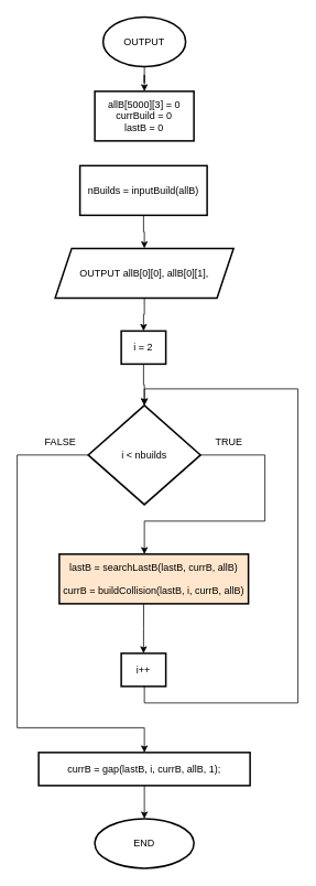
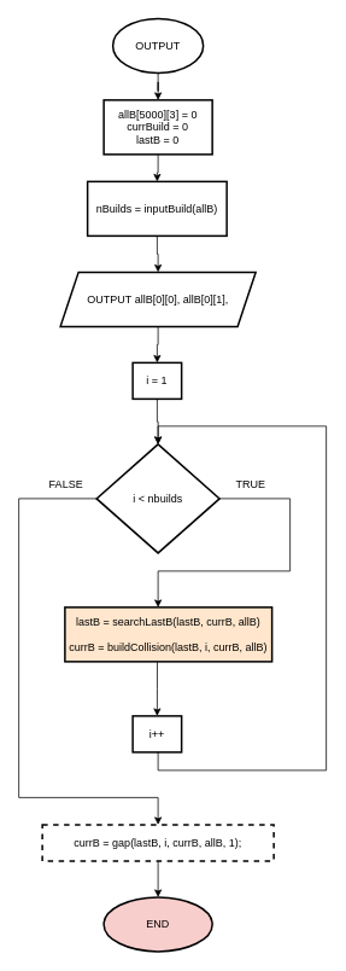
  <mxCell id="0" />
  <mxCell id="1" parent="0" />
  <mxCell id="2" value="" style="edgeStyle=orthogonalEdgeStyle;rounded=0;orthogonalLoop=1;jettySize=auto;html=1;" parent="1" source="3" target="5" edge="1"><mxGeometry relative="1" as="geometry" /></mxCell>
  <mxCell id="3" value="OUTPUT" style="strokeWidth=2;html=1;shape=mxgraph.flowchart.start_1;whiteSpace=wrap;" parent="1" vertex="1"><mxGeometry x="124" y="20" width="100" height="60" as="geometry" /></mxCell>
+ <mxCell id="4" value="" style="edgeStyle=orthogonalEdgeStyle;rounded=0;orthogonalLoop=1;jettySize=auto;html=1;" parent="1" source="5" target="7" edge="1"><mxGeometry relative="1" as="geometry" /></mxCell>
  <mxCell id="5" value="allB[5000][3] = 0&lt;br&gt;currBuild = 0&lt;br&gt;lastB = 0" style="whiteSpace=wrap;html=1;strokeWidth=2;" parent="1" vertex="1"><mxGeometry x="114" y="110" width="120" height="60" as="geometry" /></mxCell>
  <mxCell id="6" value="" style="edgeStyle=orthogonalEdgeStyle;rounded=0;orthogonalLoop=1;jettySize=auto;html=1;fontSize=24;" edge="1" parent="1" source="7" target="23"><mxGeometry relative="1" as="geometry" /></mxCell>
  <mxCell id="7" value="nBuilds = inputBuild(allB)" style="whiteSpace=wrap;html=1;strokeWidth=2;" parent="1" vertex="1"><mxGeometry x="96" y="200" width="154" height="60" as="geometry" /></mxCell>
  <mxCell id="8" value="" style="edgeStyle=orthogonalEdgeStyle;rounded=0;orthogonalLoop=1;jettySize=auto;html=1;" edge="1" parent="1" source="9" target="12"><mxGeometry relative="1" as="geometry" /></mxCell>
- <mxCell id="9" value="i = 2" style="whiteSpace=wrap;html=1;strokeWidth=2;" vertex="1" parent="1"><mxGeometry x="146" y="400" width="54" height="40" as="geometry" /></mxCell>
+ <mxCell id="9" value="i = 1" style="whiteSpace=wrap;html=1;strokeWidth=2;" vertex="1" parent="1"><mxGeometry x="146" y="400" width="54" height="40" as="geometry" /></mxCell>
  <mxCell id="10" value="" style="edgeStyle=orthogonalEdgeStyle;rounded=0;orthogonalLoop=1;jettySize=auto;html=1;" edge="1" parent="1" source="12" target="14"><mxGeometry relative="1" as="geometry"><Array as="points"><mxPoint x="320" y="550" /><mxPoint x="320" y="630" /><mxPoint x="174" y="630" /></Array></mxGeometry></mxCell>
  <mxCell id="11" style="edgeStyle=orthogonalEdgeStyle;rounded=0;orthogonalLoop=1;jettySize=auto;html=1;entryX=0.5;entryY=0;entryDx=0;entryDy=0;" edge="1" parent="1" source="12" target="20"><mxGeometry relative="1" as="geometry"><mxPoint x="60" y="950" as="targetPoint" /><Array as="points"><mxPoint x="20" y="550" /><mxPoint x="20" y="880" /><mxPoint x="174" y="880" /></Array></mxGeometry></mxCell>
  <mxCell id="12" value="i &amp;lt; nbuilds" style="rhombus;whiteSpace=wrap;html=1;strokeWidth=2;" vertex="1" parent="1"><mxGeometry x="106" y="490" width="136" height="120" as="geometry" /></mxCell>
  <mxCell id="13" style="edgeStyle=orthogonalEdgeStyle;rounded=0;orthogonalLoop=1;jettySize=auto;html=1;entryX=0.5;entryY=0;entryDx=0;entryDy=0;exitX=0.446;exitY=1.007;exitDx=0;exitDy=0;exitPerimeter=0;" edge="1" parent="1" source="14" target="18"><mxGeometry relative="1" as="geometry" /></mxCell>
  <mxCell id="14" value="lastB = searchLastB(lastB, currB, allB)&lt;br&gt;&lt;br&gt;currB = buildCollision(lastB, i, currB, allB)" style="whiteSpace=wrap;strokeWidth=2;html=1;fillColor=#ffe6cc;" vertex="1" parent="1"><mxGeometry x="71" y="670" width="229" height="60" as="geometry" /></mxCell>
  <mxCell id="15" value="TRUE" style="text;html=1;resizable=0;autosize=1;align=center;verticalAlign=middle;points=[];fillColor=none;strokeColor=none;rounded=0;" vertex="1" parent="1"><mxGeometry x="251" y="525" width="50" height="20" as="geometry" /></mxCell>
  <mxCell id="16" value="FALSE" style="text;html=1;resizable=0;autosize=1;align=center;verticalAlign=middle;points=[];fillColor=none;strokeColor=none;rounded=0;" vertex="1" parent="1"><mxGeometry x="47" y="525" width="50" height="20" as="geometry" /></mxCell>
  <mxCell id="17" style="edgeStyle=orthogonalEdgeStyle;rounded=0;orthogonalLoop=1;jettySize=auto;html=1;exitX=0.5;exitY=1;exitDx=0;exitDy=0;entryX=0.5;entryY=0;entryDx=0;entryDy=0;" edge="1" parent="1" source="18" target="12"><mxGeometry relative="1" as="geometry"><Array as="points"><mxPoint x="174" y="850" /><mxPoint x="360" y="850" /><mxPoint x="360" y="470" /><mxPoint x="174" y="470" /></Array></mxGeometry></mxCell>
  <mxCell id="18" value="i++" style="whiteSpace=wrap;html=1;strokeWidth=2;" vertex="1" parent="1"><mxGeometry x="146" y="790" width="54" height="40" as="geometry" /></mxCell>
  <mxCell id="19" style="edgeStyle=orthogonalEdgeStyle;rounded=0;orthogonalLoop=1;jettySize=auto;html=1;entryX=0.5;entryY=0;entryDx=0;entryDy=0;" edge="1" parent="1" source="20" target="21"><mxGeometry relative="1" as="geometry" /></mxCell>
- <mxCell id="20" value="currB = gap(lastB, i, currB, allB, 1);" style="rounded=0;whiteSpace=wrap;strokeWidth=2;" vertex="1" parent="1"><mxGeometry x="46" y="910" width="256" height="40" as="geometry" /></mxCell>
- <mxCell id="21" value="END" style="ellipse;whiteSpace=wrap;html=1;strokeWidth=2;" vertex="1" parent="1"><mxGeometry x="114" y="990" width="120" height="60" as="geometry" /></mxCell>
+ <mxCell id="20" value="currB = gap(lastB, i, currB, allB, 1);" style="rounded=0;whiteSpace=wrap;strokeWidth=2;dashed=1;" vertex="1" parent="1"><mxGeometry x="46" y="910" width="256" height="40" as="geometry" /></mxCell>
+ <mxCell id="21" value="END" style="ellipse;whiteSpace=wrap;html=1;strokeWidth=2;fillColor=#f8cecc;" vertex="1" parent="1"><mxGeometry x="114" y="990" width="120" height="60" as="geometry" /></mxCell>
  <mxCell id="22" value="" style="edgeStyle=orthogonalEdgeStyle;rounded=0;orthogonalLoop=1;jettySize=auto;html=1;fontSize=24;" edge="1" parent="1" source="23" target="9"><mxGeometry relative="1" as="geometry" /></mxCell>
  <mxCell id="23" value="OUTPUT&amp;nbsp;allB[0][0], allB[0][1]," style="shape=parallelogram;perimeter=parallelogramPerimeter;whiteSpace=wrap;fixedSize=1;fontSize=12;strokeWidth=2;html=1;labelBorderColor=none;" vertex="1" parent="1"><mxGeometry x="66" y="300" width="216" height="60" as="geometry" /></mxCell>
